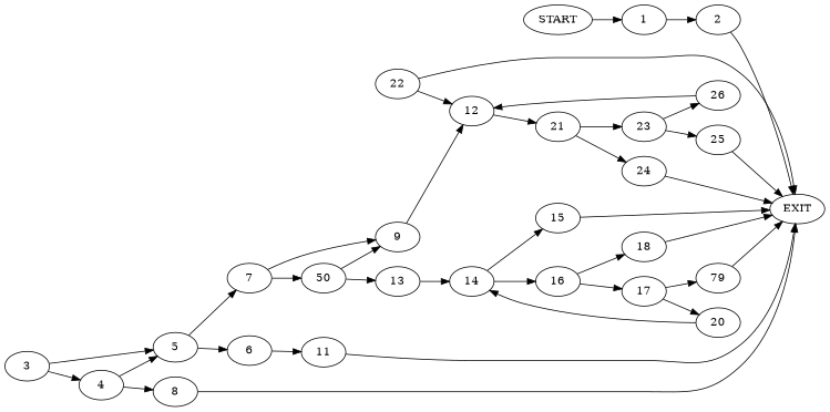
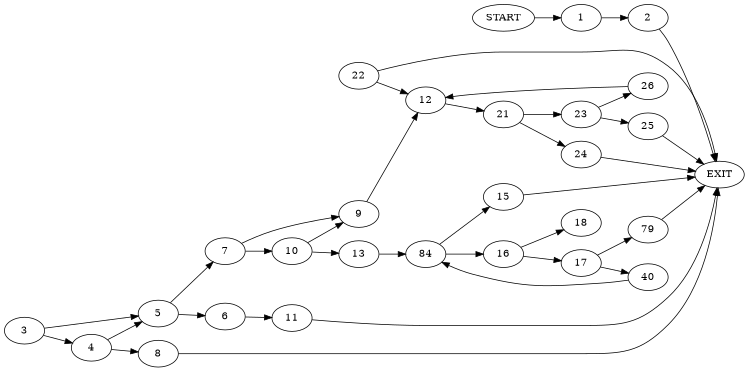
  digraph {
    rankdir=LR
    n1 [label=START]
    1
    2
    n4 [label=EXIT]
    3
    4
    5
    8
    6
    7
    11
    9
-   10 [label=50]
+   10
    12
    13
    21
-   14
+   14 [label=84]
    23
    24
    22
    15
    16
    17
    18
    n25 [label=79]
-   20
+   20 [label=40]
    25
    26
    n1 -> 1
    1 -> 2
    2 -> n4
    3 -> 4
    3 -> 5
    4 -> 5
    4 -> 8
    5 -> 6
    5 -> 7
    8 -> n4
    6 -> 11
    7 -> 9
    7 -> 10
    11 -> n4
    9 -> 12
    10 -> 9
    10 -> 13
    12 -> 21
    13 -> 14
    21 -> 23
    21 -> 24
    14 -> 15
    14 -> 16
    23 -> 25
    23 -> 26
    24 -> n4
    22 -> n4
    22 -> 12
    15 -> n4
    16 -> 17
    16 -> 18
    17 -> n25
    17 -> 20
-   18 -> n4
    n25 -> n4
    20 -> 14
    25 -> n4
    26 -> 12
  }
